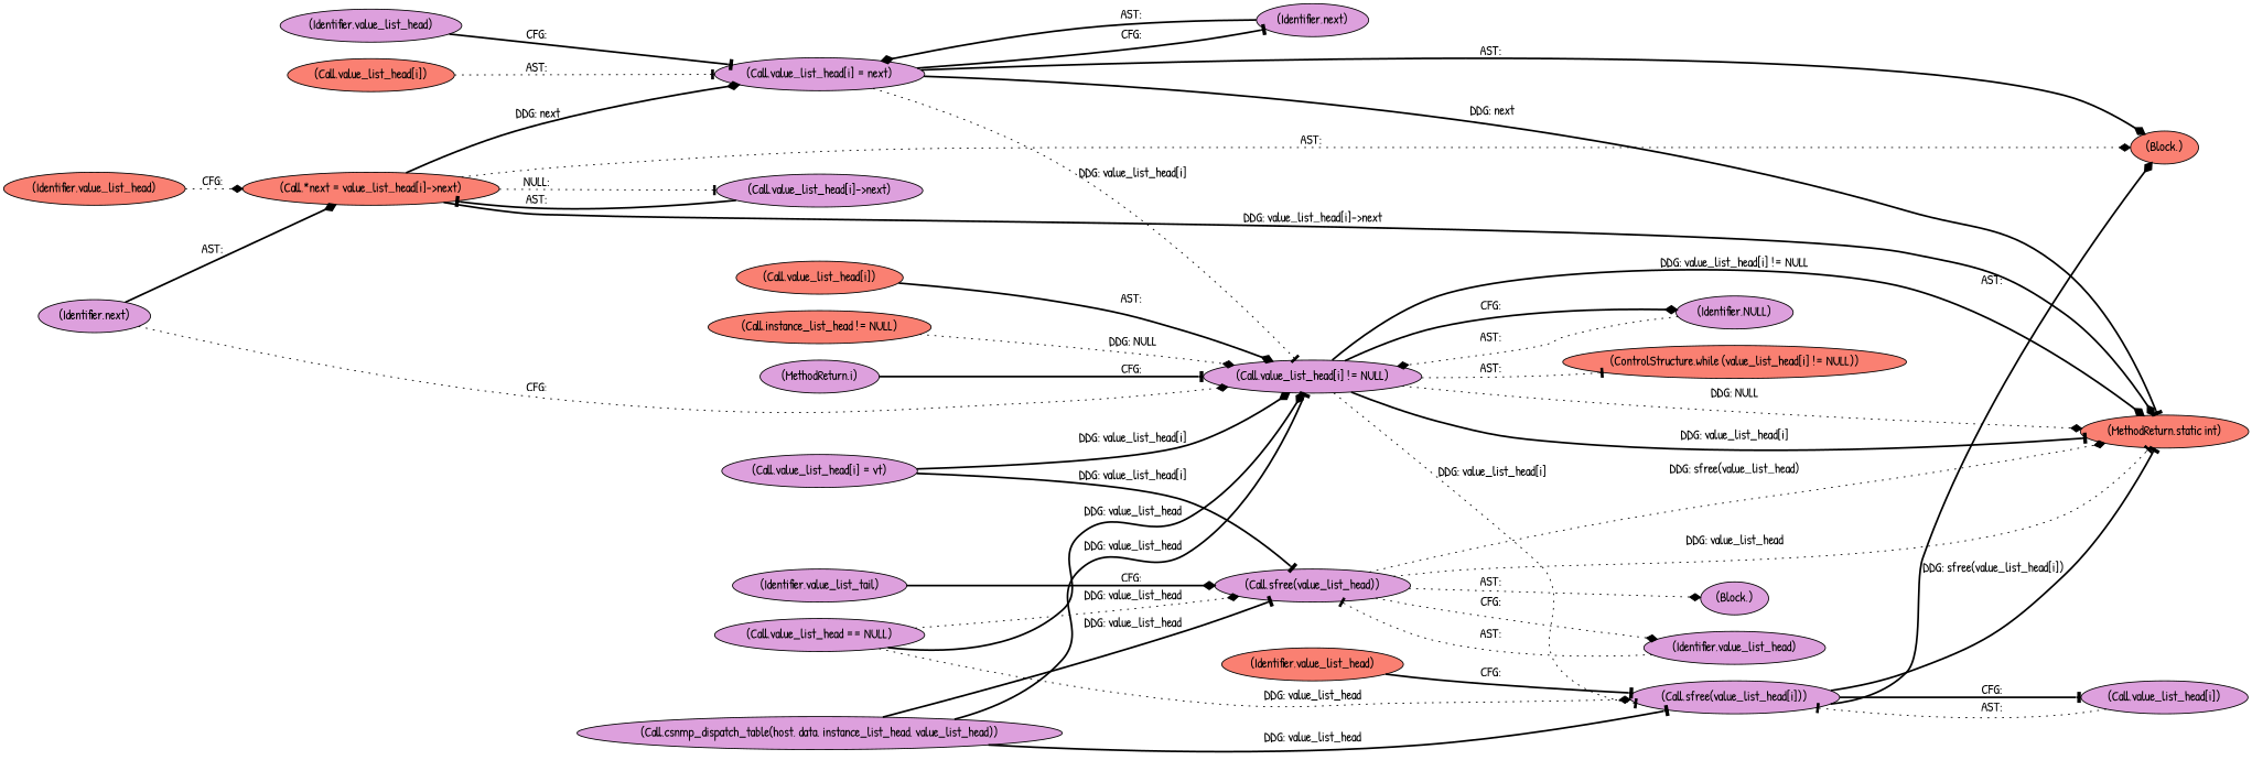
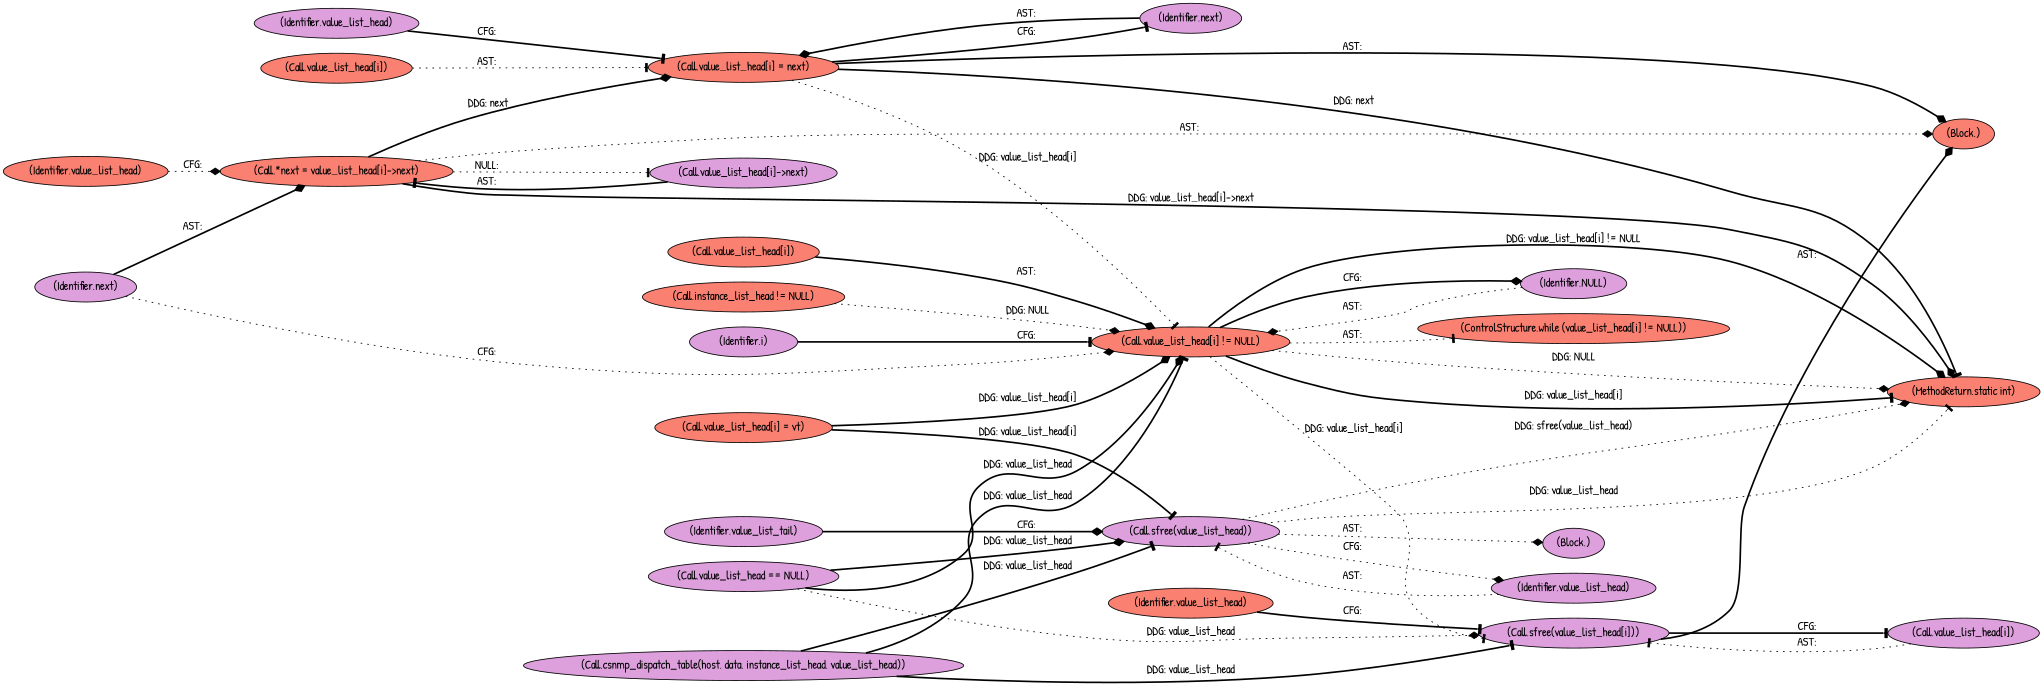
  digraph {
    fontname="Patrick Hand"
    rankdir=LR
    node [fillcolor=plum fontname="Patrick Hand" style=filled]
    edge [arrowhead=diamond fontname="Patrick Hand" style=bold]
-   n1 [label="(Call,value_list_head[i] = next)"]
-   n2 [label="(Call,value_list_head[i] != NULL)"]
+   n1 [fillcolor=salmon label="(Call,value_list_head[i] = next)"]
+   n2 [fillcolor=salmon label="(Call,value_list_head[i] != NULL)"]
    n3 [fillcolor=salmon label="(MethodReturn,static int)"]
    n4 [label="(Identifier,next)"]
    n5 [fillcolor=salmon label="(Block,)"]
    n6 [label="(Call,sfree(value_list_head[i]))"]
    n7 [label="(Identifier,NULL)"]
    n8 [fillcolor=salmon label="(ControlStructure,while (value_list_head[i] != NULL))"]
    n9 [fillcolor=salmon label="(Call,*next = value_list_head[i]->next)"]
    n10 [label="(Call,value_list_head[i]->next)"]
    n11 [label="(Call,value_list_head[i])"]
    n12 [label="(Call,sfree(value_list_head))"]
    n13 [label="(Block,)"]
    n14 [label="(Identifier,value_list_head)"]
    n15 [label="(Call,csnmp_dispatch_table(host, data, instance_list_head, value_list_head))"]
    n16 [label="(Identifier,value_list_tail)"]
    n17 [label="(Identifier,value_list_head)"]
    n18 [fillcolor=salmon label="(Call,value_list_head[i])"]
-   n19 [label="(MethodReturn,i)"]
+   n19 [label="(Identifier,i)"]
    n20 [label="(Identifier,next)"]
    n21 [fillcolor=salmon label="(Call,instance_list_head != NULL)"]
    n22 [fillcolor=salmon label="(Identifier,value_list_head)"]
-   n23 [label="(Call,value_list_head[i] = vt)"]
+   n23 [fillcolor=salmon label="(Call,value_list_head[i] = vt)"]
    n24 [fillcolor=salmon label="(Identifier,value_list_head)"]
    n25 [fillcolor=salmon label="(Call,value_list_head[i])"]
    n26 [label="(Call,value_list_head == NULL)"]
    n1 -> n2 [arrowhead=tee label="DDG: value_list_head[i]" style=dotted]
    n1 -> n3 [arrowhead=tee label="DDG: next"]
    n1 -> n4 [arrowhead=tee label="CFG: "]
    n1 -> n5 [label="AST: "]
    n2 -> n3 [arrowhead=tee label="DDG: value_list_head[i]"]
    n2 -> n3 [label="DDG: value_list_head[i] != NULL"]
    n2 -> n3 [label="DDG: NULL" style=dotted]
    n2 -> n6 [arrowhead=tee label="DDG: value_list_head[i]" style=dotted]
    n2 -> n7 [label="CFG: "]
    n2 -> n8 [arrowhead=tee label="AST: " style=dotted]
    n4 -> n1 [label="AST: "]
-   n6 -> n3 [arrowhead=tee label="DDG: sfree(value_list_head[i])"]
    n6 -> n5 [label="AST: "]
    n6 -> n11 [arrowhead=tee label="CFG: "]
    n7 -> n2 [label="AST: " style=dotted]
    n9 -> n1 [label="DDG: next"]
    n9 -> n3 [label="DDG: value_list_head[i]->next"]
    n9 -> n5 [label="AST: " style=dotted]
    n9 -> n10 [arrowhead=tee label="NULL: " style=dotted]
    n10 -> n9 [arrowhead=tee label="AST: "]
    n11 -> n6 [arrowhead=tee label="AST: " style=dotted]
    n12 -> n3 [arrowhead=tee label="DDG: value_list_head" style=dotted]
    n12 -> n3 [label="DDG: sfree(value_list_head)" style=dotted]
    n12 -> n13 [label="AST: " style=dotted]
    n12 -> n14 [label="CFG: " style=dotted]
    n14 -> n12 [arrowhead=tee label="AST: " style=dotted]
    n15 -> n2 [arrowhead=tee label="DDG: value_list_head"]
    n15 -> n6 [arrowhead=tee label="DDG: value_list_head"]
    n15 -> n12 [arrowhead=tee label="DDG: value_list_head"]
    n16 -> n12 [label="CFG: "]
    n17 -> n1 [arrowhead=tee label="CFG: "]
    n18 -> n1 [arrowhead=tee label="AST: " style=dotted]
    n19 -> n2 [arrowhead=tee label="CFG: "]
    n20 -> n2 [label="CFG: " style=dotted]
    n20 -> n9 [label="AST: "]
    n21 -> n2 [label="DDG: NULL" style=dotted]
    n22 -> n6 [arrowhead=tee label="CFG: "]
    n23 -> n2 [label="DDG: value_list_head[i]"]
    n23 -> n12 [arrowhead=tee label="DDG: value_list_head[i]"]
    n24 -> n9 [label="CFG: " style=dotted]
    n25 -> n2 [label="AST: "]
    n26 -> n2 [label="DDG: value_list_head"]
    n26 -> n6 [label="DDG: value_list_head" style=dotted]
-   n26 -> n12 [label="DDG: value_list_head" style=dotted]
+   n26 -> n12 [label="DDG: value_list_head"]
  }
